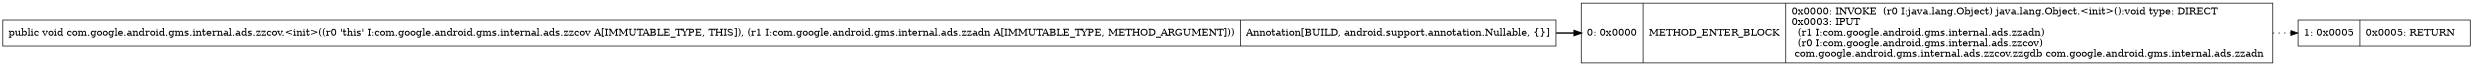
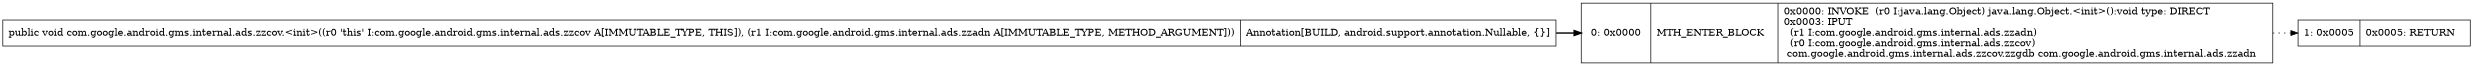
  digraph {
    rankdir=LR
    node [shape=record]
-   n1 [label="{0\:\ 0x0000|METHOD_ENTER_BLOCK\l|0x0000: INVOKE  (r0 I:java.lang.Object) java.lang.Object.\<init\>():void type: DIRECT \l0x0003: IPUT  \l  (r1 I:com.google.android.gms.internal.ads.zzadn)\l  (r0 I:com.google.android.gms.internal.ads.zzcov)\l com.google.android.gms.internal.ads.zzcov.zzgdb com.google.android.gms.internal.ads.zzadn \l}"]
+   n1 [label="{0\:\ 0x0000|MTH_ENTER_BLOCK\l|0x0000: INVOKE  (r0 I:java.lang.Object) java.lang.Object.\<init\>():void type: DIRECT \l0x0003: IPUT  \l  (r1 I:com.google.android.gms.internal.ads.zzadn)\l  (r0 I:com.google.android.gms.internal.ads.zzcov)\l com.google.android.gms.internal.ads.zzcov.zzgdb com.google.android.gms.internal.ads.zzadn \l}"]
    n2 [label="{1\:\ 0x0005|0x0005: RETURN   \l}"]
    n3 [label="{public void com.google.android.gms.internal.ads.zzcov.\<init\>((r0 'this' I:com.google.android.gms.internal.ads.zzcov A[IMMUTABLE_TYPE, THIS]), (r1 I:com.google.android.gms.internal.ads.zzadn A[IMMUTABLE_TYPE, METHOD_ARGUMENT]))  | Annotation[BUILD, android.support.annotation.Nullable, \{\}]\l}"]
    n1 -> n2 [style=dotted]
    n3 -> n1 [style=bold]
  }
